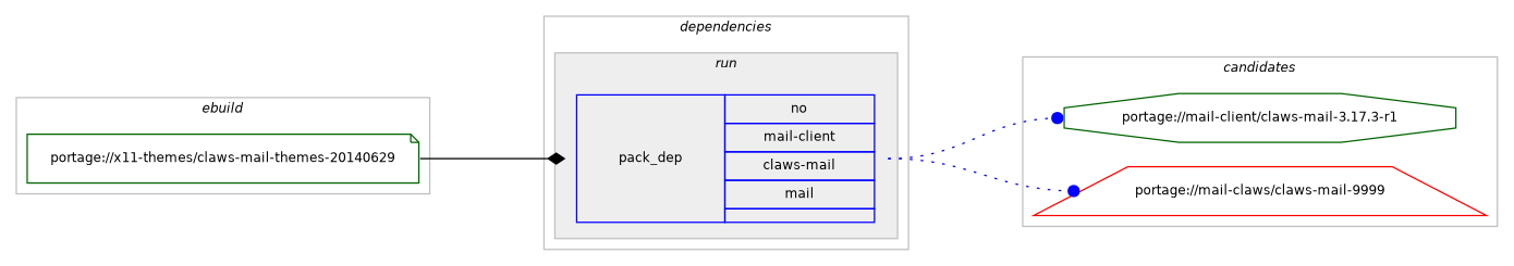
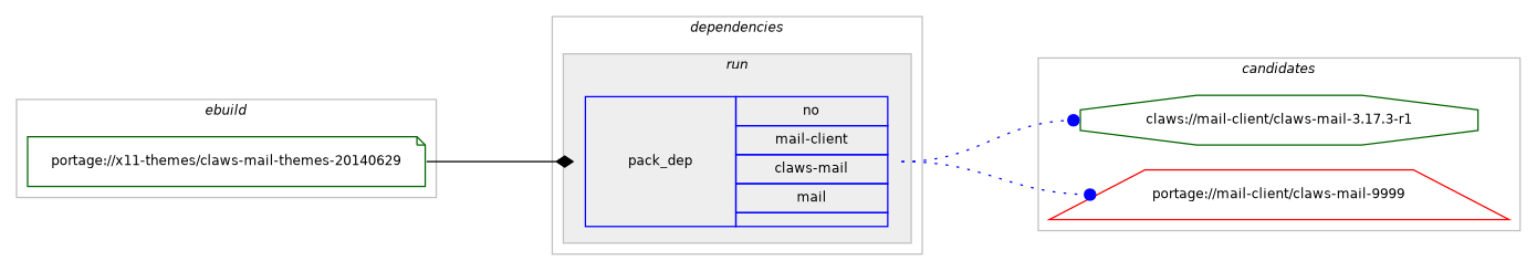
  digraph {
    compound=true
    concentrate=true
    fontname=Helvetica
    fontsize=10
    newrank=true
    rankdir=LR
    ranksep=1.5
    node [color=darkgreen fontname=Helvetica fontsize=10]
    edge [arrowhead=dot color=blue headport=w style=dotted tailport=e weight=100]
    n1 [label="portage://x11-themes/claws-mail-themes-20140629" shape=note width=4]
    n2 [color=blue label=<<TABLE BORDER="0" CELLBORDER="1" CELLSPACING="0" CELLPADDING="4" WIDTH="220"><TR><TD ROWSPAN="6" CELLPADDING="30">pack_dep</TD></TR><TR><TD WIDTH="110">no</TD></TR><TR><TD>mail-client</TD></TR><TR><TD>claws-mail</TD></TR><TR><TD>mail</TD></TR><TR><TD></TD></TR></TABLE>> shape=none]
-   n3 [label="portage://mail-client/claws-mail-3.17.3-r1" shape=octagon width=4]
-   n4 [color=red label="portage://mail-claws/claws-mail-9999" shape=trapezium width=4]
+   n3 [label="claws://mail-client/claws-mail-3.17.3-r1" shape=octagon width=4]
+   n4 [color=red label="portage://mail-client/claws-mail-9999" shape=trapezium width=4]
    subgraph cluster_1 {
      color=gray
      label=<<i>ebuild</i>>
      rank=same
      n1
    }
    subgraph cluster_2 {
      color=gray
      label=<<i>dependencies</i>>
      subgraph cluster_3 {
        color=gray
        fillcolor="#eeeeee"
        label=<<i>compile</i>>
        style=filled
      }
      subgraph cluster_4 {
        color=gray
        fillcolor="#eeeeee"
        label=<<i>compile and run</i>>
        style=filled
      }
      subgraph cluster_5 {
        color=gray
        fillcolor="#eeeeee"
        label=<<i>run</i>>
        style=filled
        subgraph sub_6 {
          color=gray
          fillcolor="#eeeeee"
          label=<<i>run</i>>
          style=filled
          n2
        }
      }
    }
    subgraph cluster_7 {
      color=gray
      label=<<i>candidates</i>>
      rank=same
      subgraph sub_8 {
        color=black
        label=<<i>candidates</i>>
        nodesep=1
        rank=same
        n3
        n4
      }
    }
    n1 -> n2 [arrowhead=diamond color=black style=solid weight=20]
    n2 -> n3
    n2 -> n4
  }
